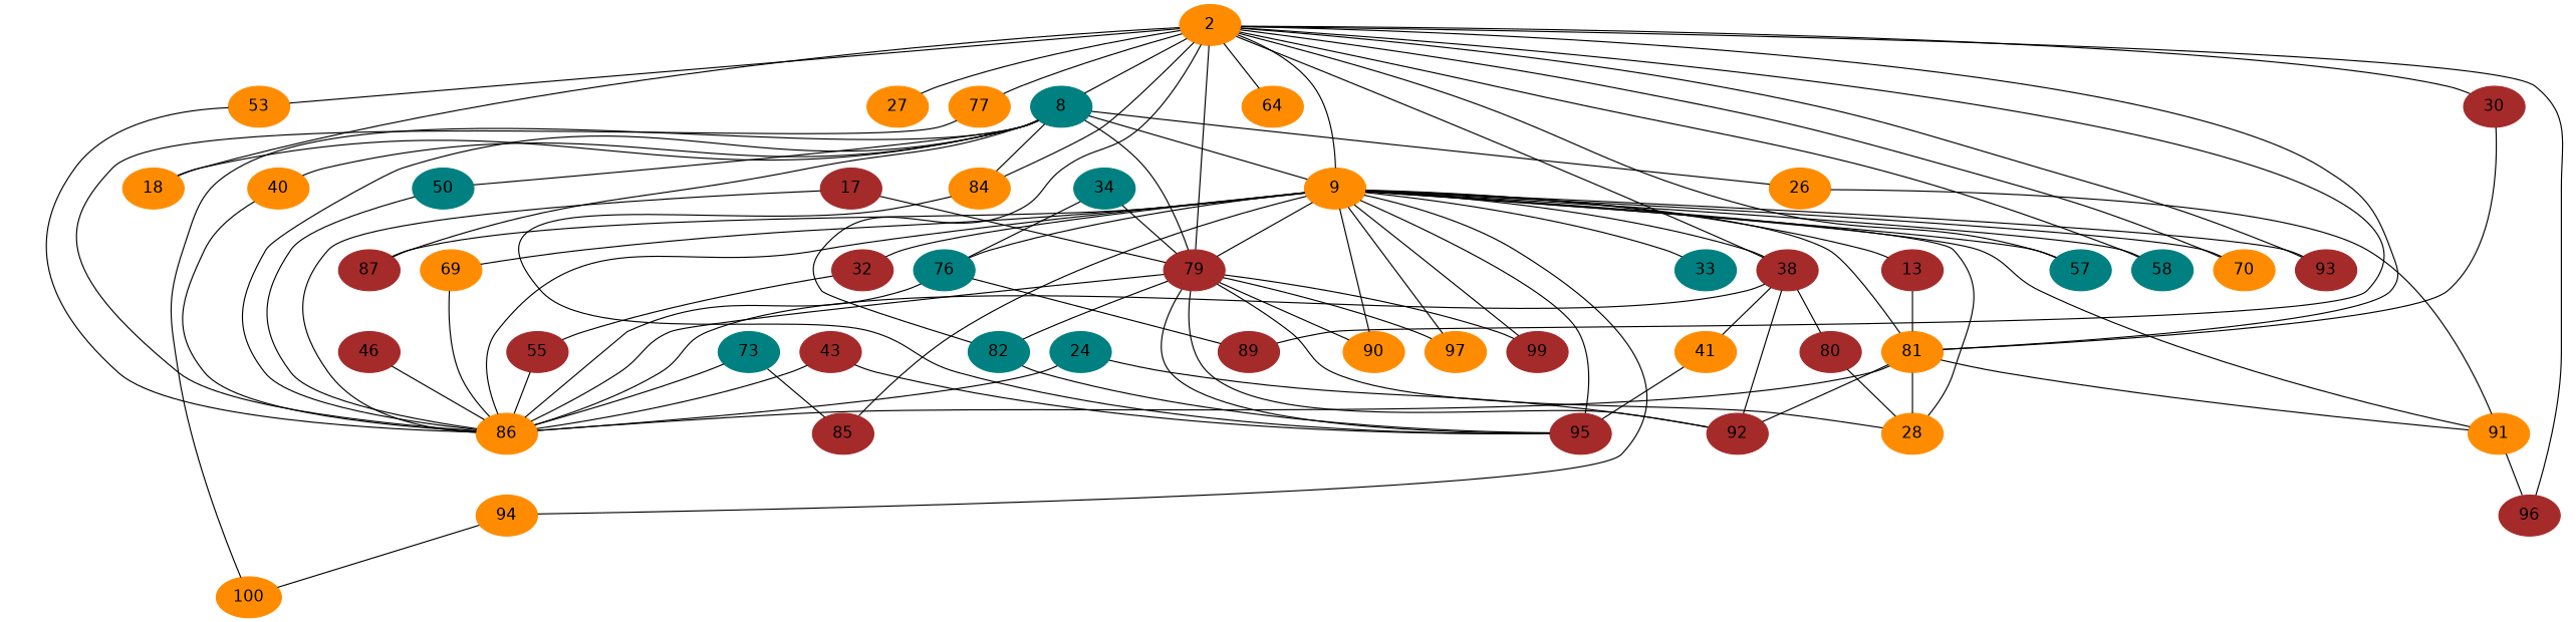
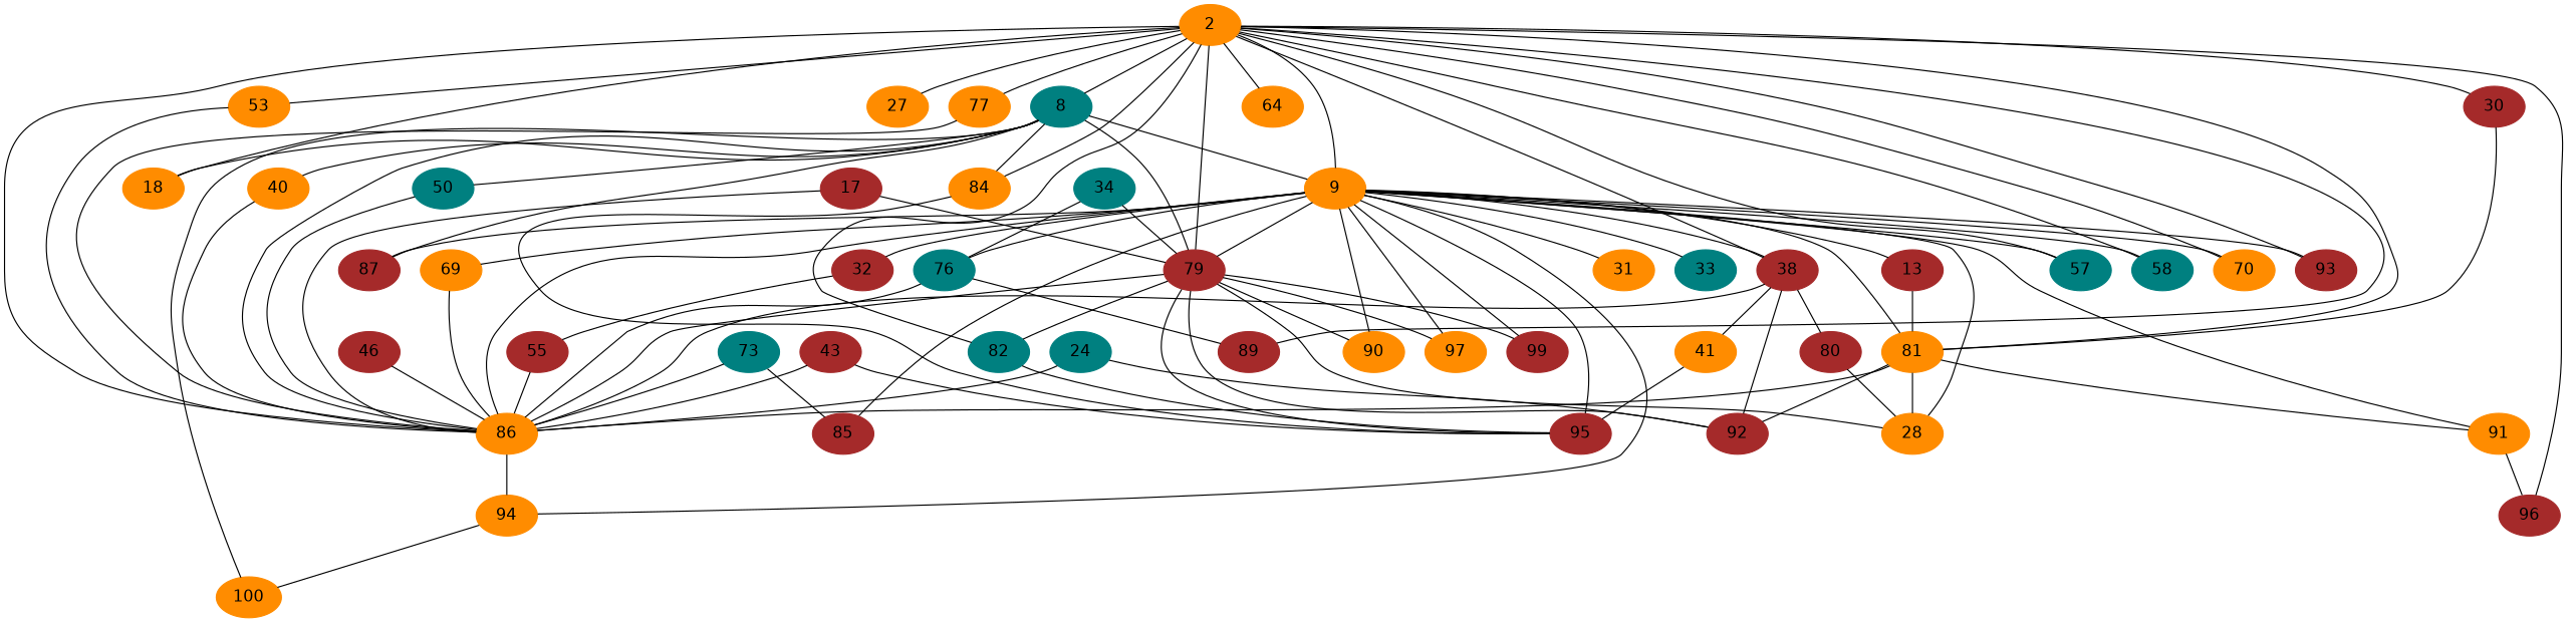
  graph {
    fontname="DejaVu Sans"
    node [color=darkorange fontname="DejaVu Sans" style=filled]
    edge [fontname="DejaVu Sans"]
    2 [super="+1"]
    8 [color=teal super="+5"]
    9 [super="+4"]
    18
    27
    30 [color=brown]
    38 [color=brown super="+16+28"]
    53
    57 [color=teal]
    58 [color=teal]
    64
    70 [super="+23"]
    77 [super="+56"]
    79 [color=brown super="+19+6"]
    81 [super="+62+78+35+44"]
    82 [color=teal super="+59"]
    84 [super="+71"]
    86 [super="+36+10"]
    89 [color=brown]
    93 [color=brown]
    96 [color=brown]
-   26
    40
    50 [color=teal]
    87 [color=brown super="+14+65"]
    100 [super="+98"]
    13 [color=brown]
+   31
    32 [color=brown]
    33 [color=teal]
    69
    76 [color=teal super="+68"]
    85 [color=brown]
    n34 [label=28 super="+54+74"]
    90
    91 [super="+72"]
    94 [super="+83"]
    95 [color=brown super="+66+47+75+29"]
    97
    99 [color=brown]
    92 [color=brown super="+39+61"]
    41
    80 [color=brown]
    55 [color=brown]
    17 [color=brown]
    24 [color=teal]
    34 [color=teal]
    43 [color=brown]
    46 [color=brown]
    73 [color=teal]
    2 -- 8 [weight=4]
    2 -- 9 [weight=4]
    2 -- 18
    2 -- 27 [weight=2]
    2 -- 30 [weight=2]
    2 -- 38 [weight=2]
    2 -- 53
    2 -- 57
    2 -- 58
    2 -- 64
    2 -- 70 [weight=2]
    2 -- 77 [weight=3]
    2 -- 79 [weight=5]
    2 -- 81 [weight=2]
    2 -- 82
    2 -- 84
+   2 -- 86 [weight=5]
    2 -- 89
    2 -- 93
    2 -- 96
    8 -- 9 [weight=4]
    8 -- 18
    8 -- 79 [weight=5]
    8 -- 84
    8 -- 86 [weight=4]
-   8 -- 26 [weight=2]
    8 -- 40
    8 -- 50
    8 -- 87
    8 -- 100
    9 -- 38
    9 -- 57
    9 -- 58
    9 -- 70
    9 -- 79 [weight=4]
    9 -- 81
    9 -- 86 [weight=5]
    9 -- 93
    9 -- 87 [weight=3]
    9 -- 13
+   9 -- 31 [weight=2]
    9 -- 32 [weight=2]
    9 -- 33 [weight=2]
    9 -- 69
    9 -- 76 [weight=4]
    9 -- 85
    9 -- n34 [weight=3]
    9 -- 90
    9 -- 91
    9 -- 94 [weight=2]
    9 -- 95 [weight=7]
    9 -- 97
    9 -- 99
    30 -- 81
    38 -- 86 [weight=2]
    38 -- 92
    38 -- 41
    38 -- 80
    53 -- 86
    77 -- 86
    79 -- 82
    79 -- 86 [weight=4]
    79 -- n34 [weight=2]
    79 -- 90
    79 -- 95
    79 -- 97
    79 -- 99
    79 -- 92
    81 -- 86 [weight=4]
    81 -- n34
    81 -- 91
    81 -- 92
    82 -- 95
    84 -- 95
-   26 -- 91 [weight=2]
+   86 -- 94 [weight=2]
    40 -- 86
    50 -- 86
    13 -- 81
    32 -- 55
    69 -- 86
    76 -- 86 [weight=4]
    76 -- 89
    91 -- 96
    94 -- 100
    41 -- 95
    80 -- n34
    55 -- 86
    17 -- 79
    17 -- 86
    24 -- 86 [weight=2]
    24 -- 92
    34 -- 79
    34 -- 76
    43 -- 86
    43 -- 95
    46 -- 86
    73 -- 86 [weight=2]
    73 -- 85
  }
